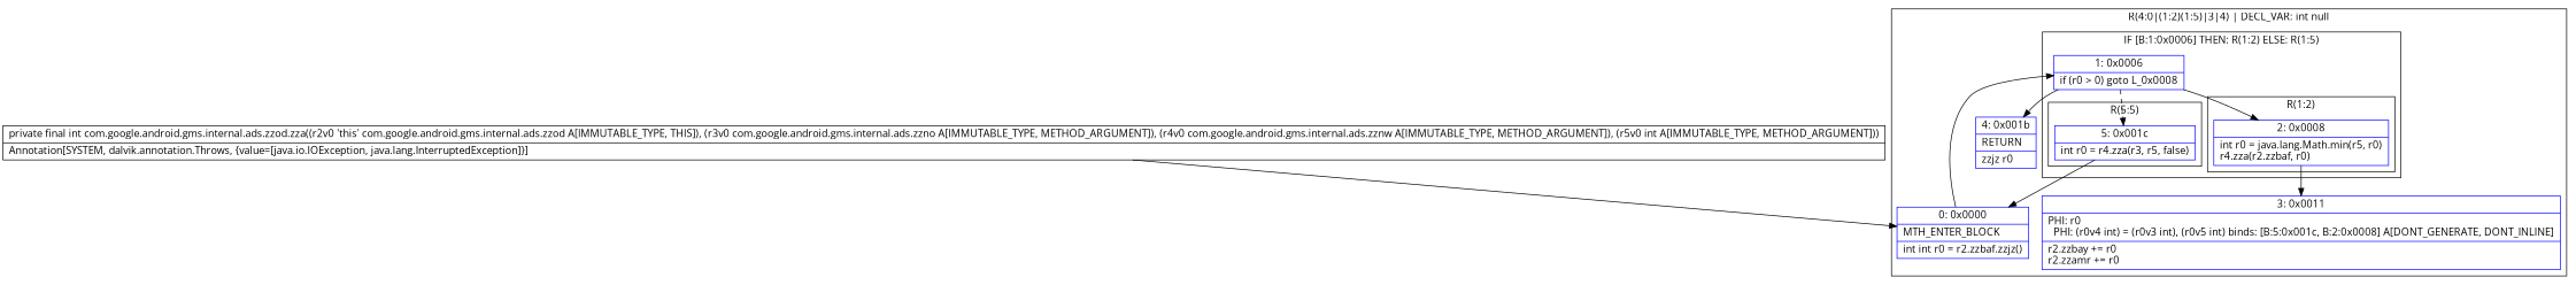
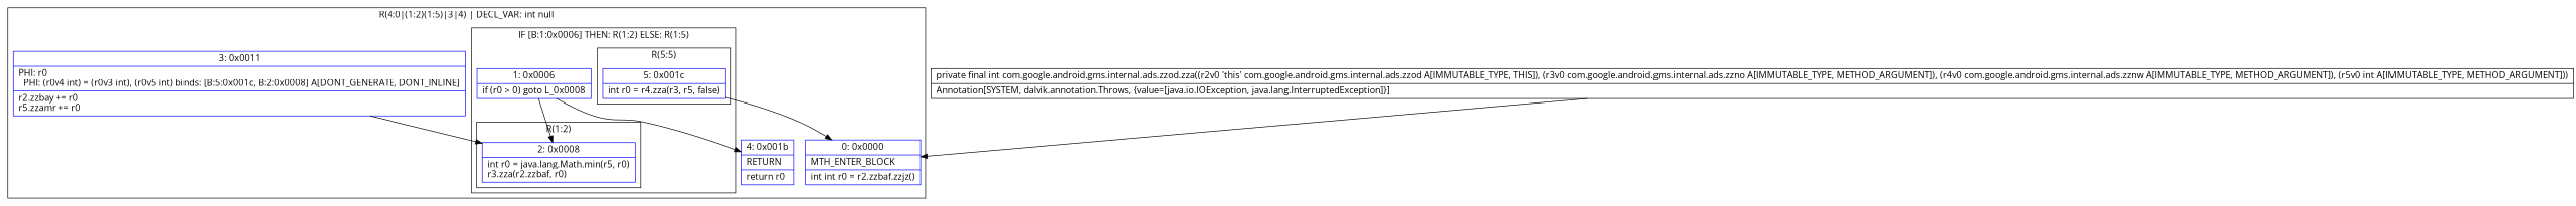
  digraph {
    fontname="Open Sans"
    node [color=blue fontname="Open Sans" shape=record]
    edge [fontname="Open Sans"]
-   n1 [label="{2\:\ 0x0008|int r0 = java.lang.Math.min(r5, r0)\lr4.zza(r2.zzbaf, r0)\l}"]
+   n1 [label="{2\:\ 0x0008|int r0 = java.lang.Math.min(r5, r0)\lr3.zza(r2.zzbaf, r0)\l}"]
    n2 [label="{5\:\ 0x001c|int r0 = r4.zza(r3, r5, false)\l}"]
    n3 [label="{1\:\ 0x0006|if (r0 \> 0) goto L_0x0008\l}"]
    n4 [label="{0\:\ 0x0000|MTH_ENTER_BLOCK\l|int int r0 = r2.zzbaf.zzjz()\l}"]
-   n5 [label="{3\:\ 0x0011|PHI: r0 \l  PHI: (r0v4 int) = (r0v3 int), (r0v5 int) binds: [B:5:0x001c, B:2:0x0008] A[DONT_GENERATE, DONT_INLINE]\l|r2.zzbay += r0\lr2.zzamr += r0\l}"]
-   n6 [label="{4\:\ 0x001b|RETURN\l|zzjz r0\l}"]
+   n5 [label="{3\:\ 0x0011|PHI: r0 \l  PHI: (r0v4 int) = (r0v3 int), (r0v5 int) binds: [B:5:0x001c, B:2:0x0008] A[DONT_GENERATE, DONT_INLINE]\l|r2.zzbay += r0\lr5.zzamr += r0\l}"]
+   n6 [label="{4\:\ 0x001b|RETURN\l|return r0\l}"]
    n7 [label="{private final int com.google.android.gms.internal.ads.zzod.zza((r2v0 'this' com.google.android.gms.internal.ads.zzod A[IMMUTABLE_TYPE, THIS]), (r3v0 com.google.android.gms.internal.ads.zzno A[IMMUTABLE_TYPE, METHOD_ARGUMENT]), (r4v0 com.google.android.gms.internal.ads.zznw A[IMMUTABLE_TYPE, METHOD_ARGUMENT]), (r5v0 int A[IMMUTABLE_TYPE, METHOD_ARGUMENT]))  | Annotation[SYSTEM, dalvik.annotation.Throws, \{value=[java.io.IOException, java.lang.InterruptedException]\}]\l}" color=""]
    subgraph cluster_1 {
      label="R(4:0|(1:2)(1:5)|3|4) | DECL_VAR: int null\l"
      n4
      n5
      n6
      subgraph cluster_2 {
        label="IF [B:1:0x0006] THEN: R(1:2) ELSE: R(1:5)"
        n3
        subgraph cluster_3 {
          label="R(1:2)"
          n1
        }
        subgraph cluster_4 {
          label="R(5:5)"
          n2
        }
      }
    }
-   n1 -> n5
+   n5 -> n1
    n2 -> n4
    n3 -> n1
-   n3 -> n2 [style=dashed]
    n3 -> n6
-   n4 -> n3
    n7 -> n4
  }
